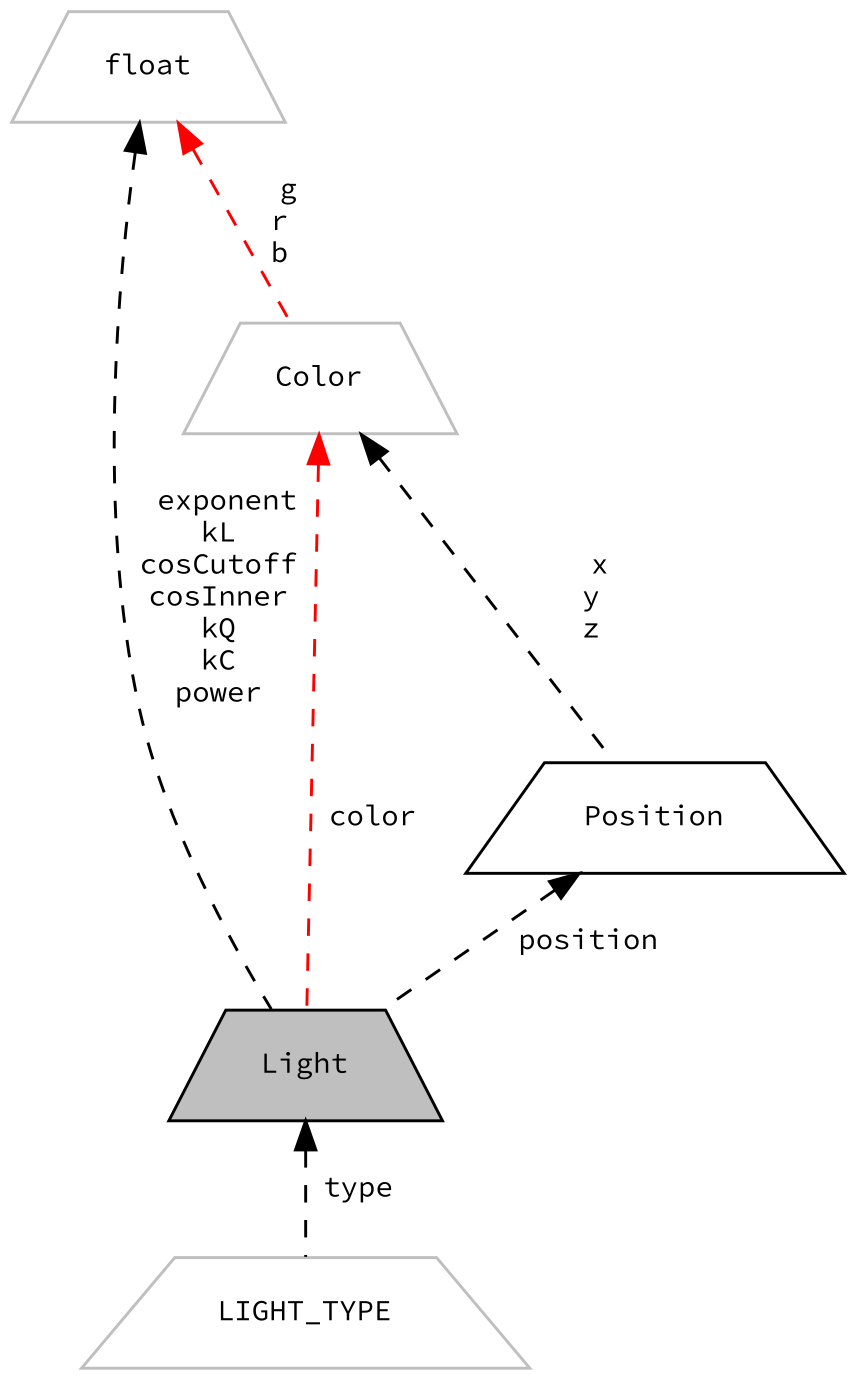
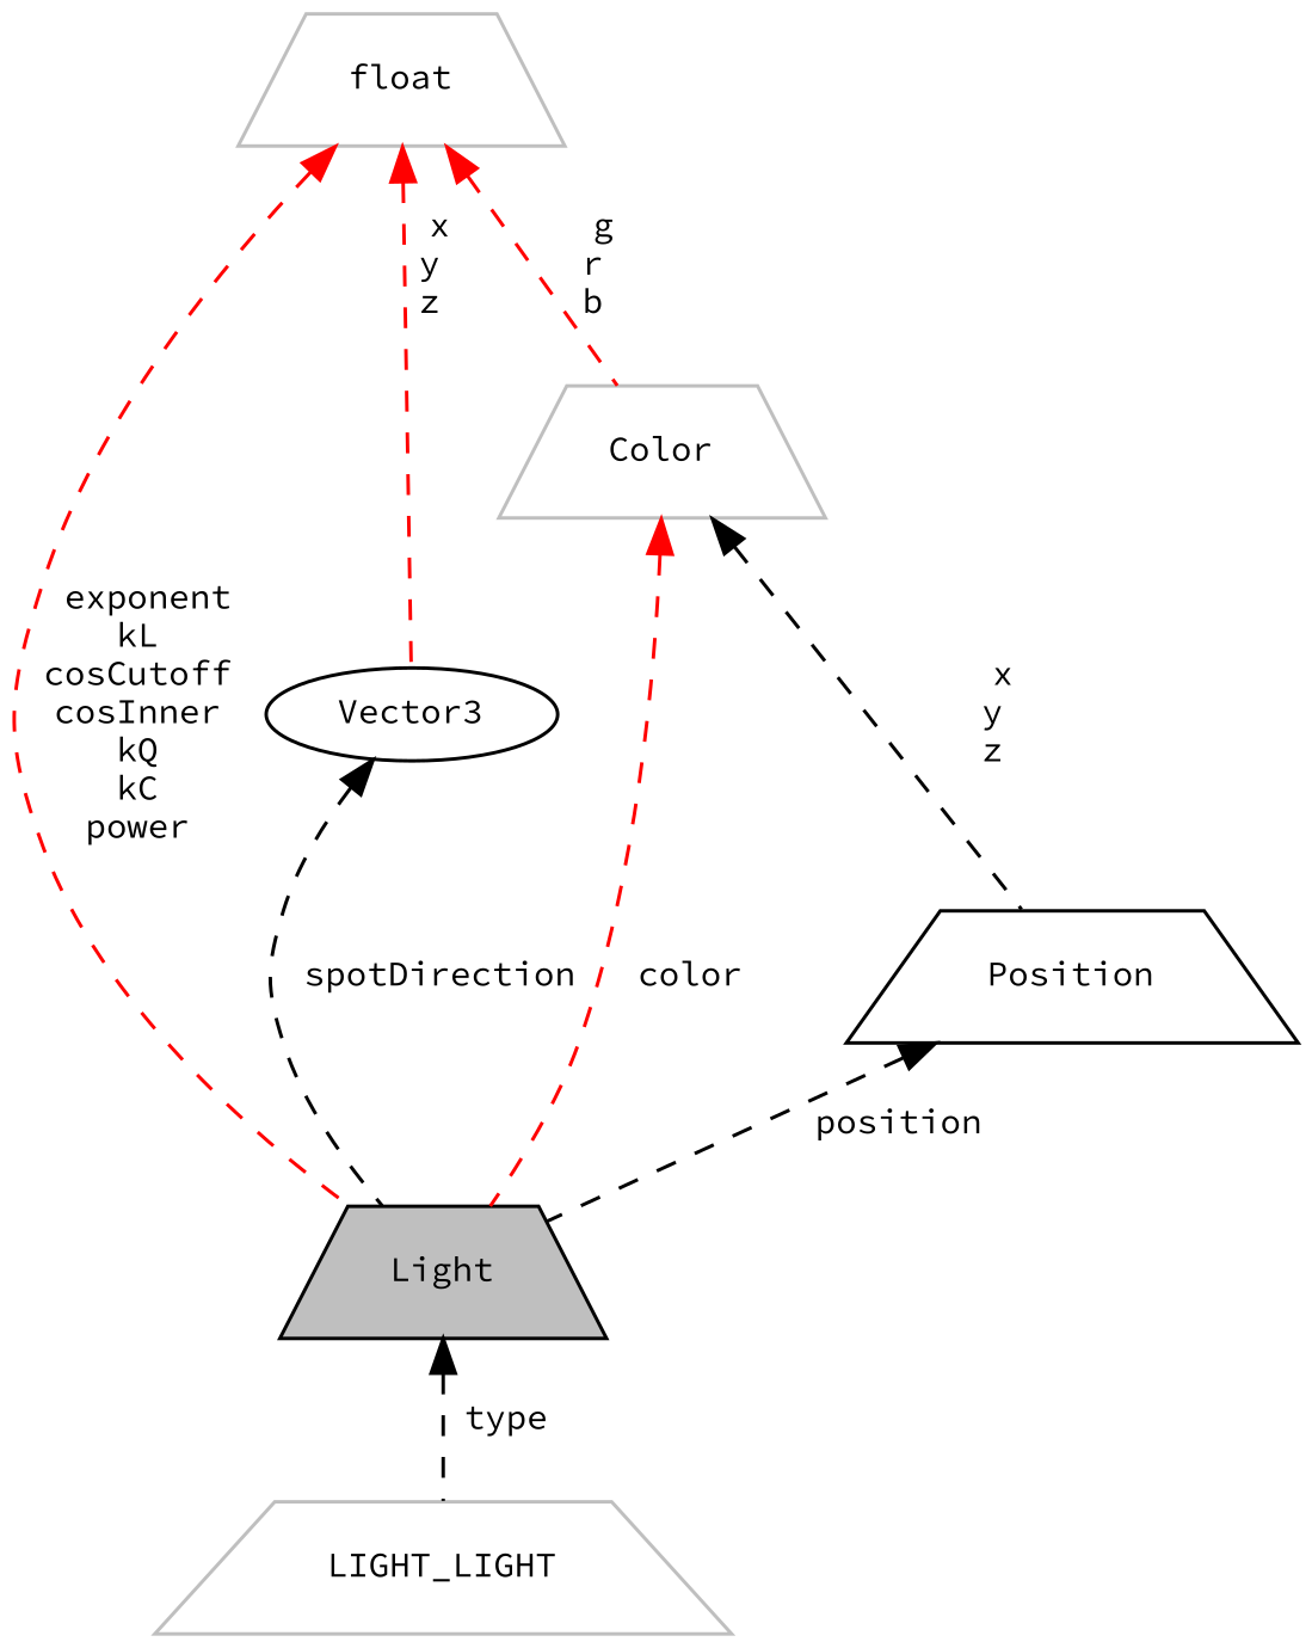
  digraph {
    fontname="Source Code Pro"
    node [color=black fontname="Source Code Pro" fontsize=10 shape=trapezium]
    edge [color=black dir=back fontname="Source Code Pro" fontsize=10 labelfontname=Helvetica labelfontsize=10 style=dashed]
    n1 [fillcolor=grey75 fontcolor=black height=0.2 label=Light style=filled width=0.4]
-   n2 [color=grey75 height=0.2 label=LIGHT_TYPE width=0.4]
+   n2 [color=grey75 height=0.2 label=LIGHT_LIGHT width=0.4]
    n3 [color=grey75 height=0.2 label=float width=0.4]
+   n4 [height=0.2 label=Vector3 shape=ellipse width=0.4]
    n5 [color=grey75 height=0.2 label=Color width=0.4]
    n6 [height=0.2 label=Position width=0.4]
    n1 -> n2 [label=" type"]
-   n3 -> n1 [label=" exponent\nkL\ncosCutoff\ncosInner\nkQ\nkC\npower"]
+   n3 -> n1 [color=red label=" exponent\nkL\ncosCutoff\ncosInner\nkQ\nkC\npower"]
+   n3 -> n4 [color=red label=" x\ny\nz"]
    n3 -> n5 [color=red label=" g\nr\nb"]
+   n4 -> n1 [label=" spotDirection"]
    n5 -> n1 [color=red label=" color"]
    n5 -> n6 [label=" x\ny\nz"]
    n6 -> n1 [label=" position"]
  }
